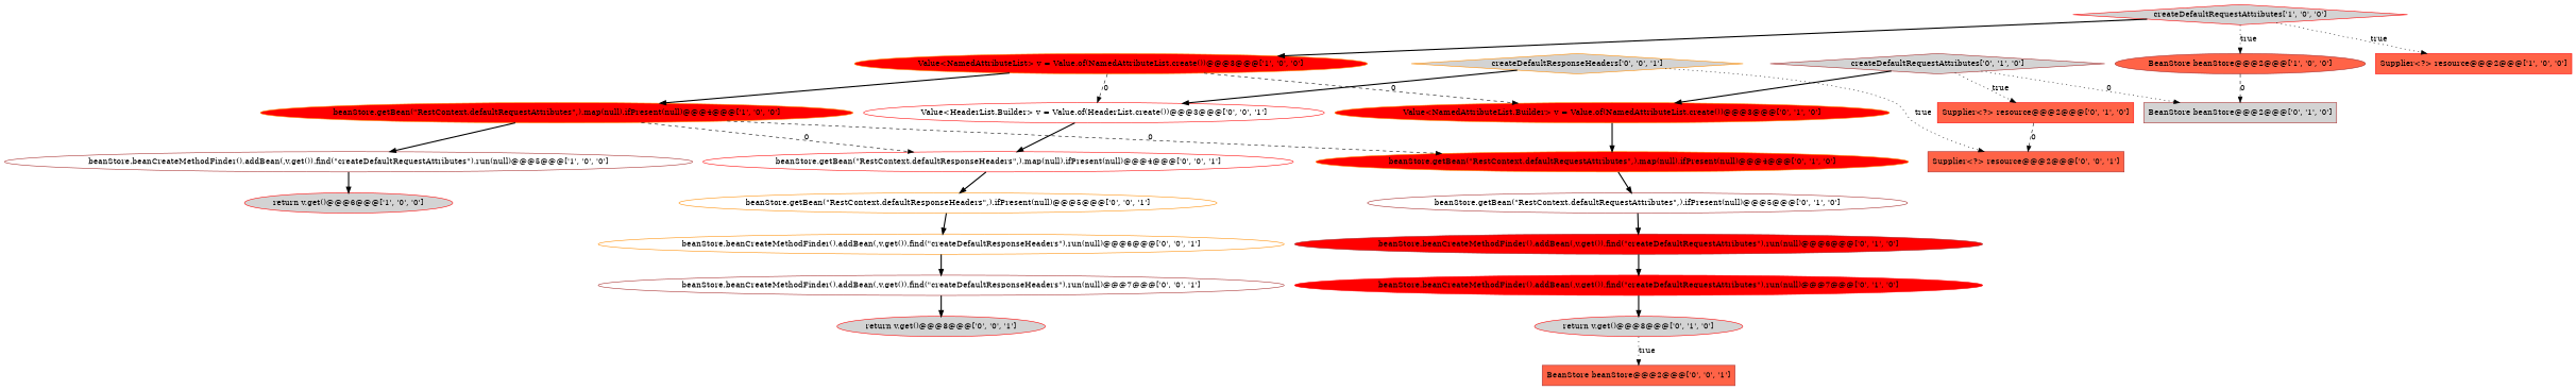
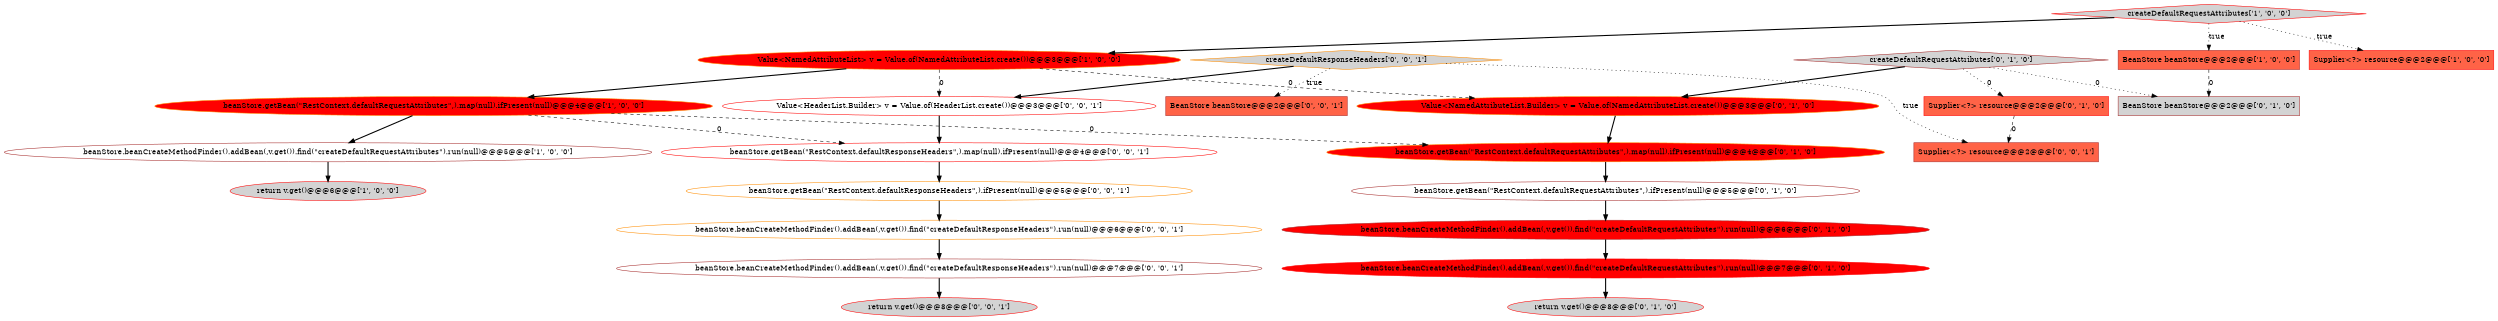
  digraph {
    node [color=brown fillcolor=white shape=ellipse style=filled]
    edge [style=bold]
    n1 [label="beanStore.beanCreateMethodFinder().addBean(,v.get()).find(\"createDefaultRequestAttributes\").run(null)@@@5@@@['1', '0', '0']"]
    n2 [color=red fillcolor=lightgray label="return v.get()@@@6@@@['1', '0', '0']"]
    n3 [color=red fillcolor=lightgray label="return v.get()@@@8@@@['0', '0', '1']"]
    n4 [color=red fillcolor=tomato label="Supplier<?> resource@@@2@@@['1', '0', '0']" shape=box]
    n5 [color=darkorange label="beanStore.getBean(\"RestContext.defaultResponseHeaders\",).ifPresent(null)@@@5@@@['0', '0', '1']"]
    n6 [color=darkorange label="beanStore.beanCreateMethodFinder().addBean(,v.get()).find(\"createDefaultResponseHeaders\").run(null)@@@6@@@['0', '0', '1']"]
    n7 [label="beanStore.beanCreateMethodFinder().addBean(,v.get()).find(\"createDefaultResponseHeaders\").run(null)@@@7@@@['0', '0', '1']"]
    n8 [label="beanStore.getBean(\"RestContext.defaultRequestAttributes\",).ifPresent(null)@@@5@@@['0', '1', '0']"]
    n9 [fillcolor=red label="beanStore.beanCreateMethodFinder().addBean(,v.get()).find(\"createDefaultRequestAttributes\").run(null)@@@6@@@['0', '1', '0']"]
    n10 [color=red fillcolor=red label="beanStore.beanCreateMethodFinder().addBean(,v.get()).find(\"createDefaultRequestAttributes\").run(null)@@@7@@@['0', '1', '0']"]
    n11 [color=red fillcolor=tomato label="Supplier<?> resource@@@2@@@['0', '1', '0']" shape=box]
    n12 [fillcolor=tomato label="Supplier<?> resource@@@2@@@['0', '0', '1']" shape=box]
    n13 [color=darkorange fillcolor=red label="beanStore.getBean(\"RestContext.defaultRequestAttributes\",).map(null).ifPresent(null)@@@4@@@['1', '0', '0']"]
    n14 [color=red label="beanStore.getBean(\"RestContext.defaultResponseHeaders\",).map(null).ifPresent(null)@@@4@@@['0', '0', '1']"]
    n15 [color=darkorange fillcolor=red label="beanStore.getBean(\"RestContext.defaultRequestAttributes\",).map(null).ifPresent(null)@@@4@@@['0', '1', '0']"]
    n16 [color=red fillcolor=lightgray label="createDefaultRequestAttributes['1', '0', '0']" shape=diamond]
    n17 [color=darkorange fillcolor=red label="Value<NamedAttributeList> v = Value.of(NamedAttributeList.create())@@@3@@@['1', '0', '0']"]
-   n18 [fillcolor=tomato label="BeanStore beanStore@@@2@@@['1', '0', '0']"]
+   n18 [fillcolor=tomato label="BeanStore beanStore@@@2@@@['1', '0', '0']" shape=box]
    n19 [color=darkorange fillcolor=red label="Value<NamedAttributeList.Builder> v = Value.of(NamedAttributeList.create())@@@3@@@['0', '1', '0']"]
    n20 [color=red label="Value<HeaderList.Builder> v = Value.of(HeaderList.create())@@@3@@@['0', '0', '1']"]
    n21 [fillcolor=lightgray label="BeanStore beanStore@@@2@@@['0', '1', '0']" shape=box]
    n22 [fillcolor=tomato label="BeanStore beanStore@@@2@@@['0', '0', '1']" shape=box]
    n23 [fillcolor=lightgray label="createDefaultRequestAttributes['0', '1', '0']" shape=diamond]
    n24 [color=red fillcolor=lightgray label="return v.get()@@@8@@@['0', '1', '0']"]
    n25 [color=darkorange fillcolor=lightgray label="createDefaultResponseHeaders['0', '0', '1']" shape=diamond]
    n1 -> n2
    n5 -> n6
    n6 -> n7
    n7 -> n3
    n8 -> n9
    n9 -> n10
    n10 -> n24
    n11 -> n12 [label=0 style=dashed]
    n13 -> n1
    n13 -> n14 [label=0 style=dashed]
    n13 -> n15 [label=0 style=dashed]
    n14 -> n5
    n15 -> n8
    n16 -> n4 [label=true style=dotted]
    n16 -> n17
    n16 -> n18 [label=true style=dotted]
    n17 -> n13
    n17 -> n19 [label=0 style=dashed]
    n17 -> n20 [label=0 style=dashed]
    n18 -> n21 [label=0 style=dashed]
    n19 -> n15
    n20 -> n14
-   n23 -> n11 [label=true style=dotted]
+   n23 -> n11 [label=0 style=dotted]
    n23 -> n19
    n23 -> n21 [label=0 style=dotted]
    n25 -> n12 [label=true style=dotted]
    n25 -> n20
-   n24 -> n22 [label=true style=dotted]
+   n25 -> n22 [label=true style=dotted]
  }
